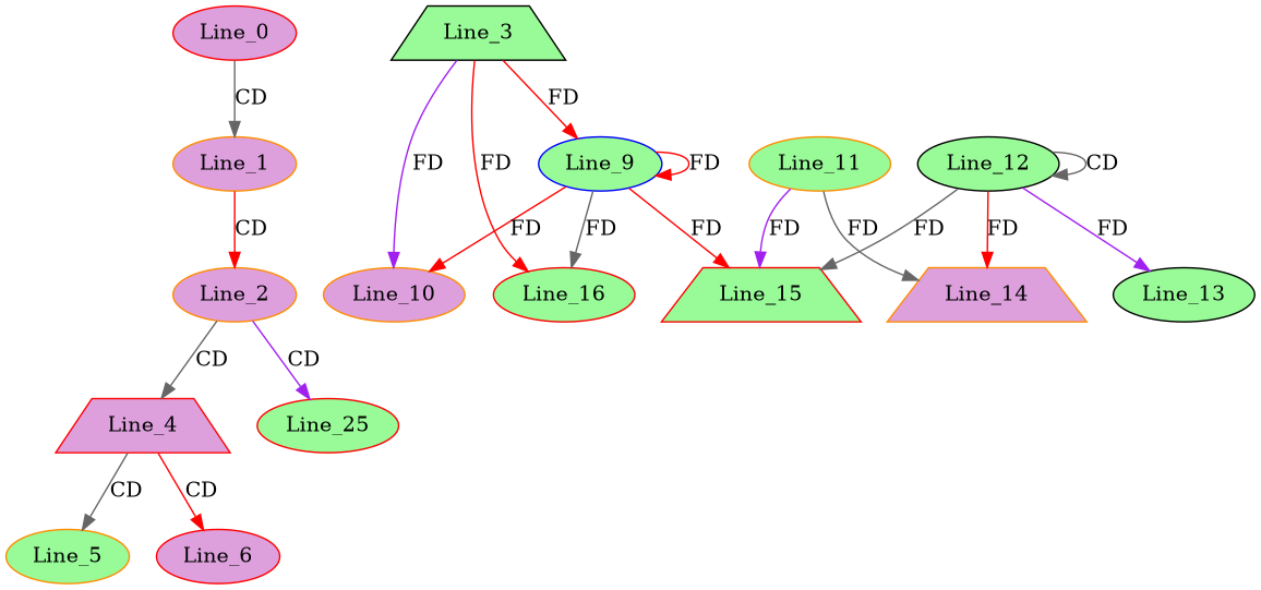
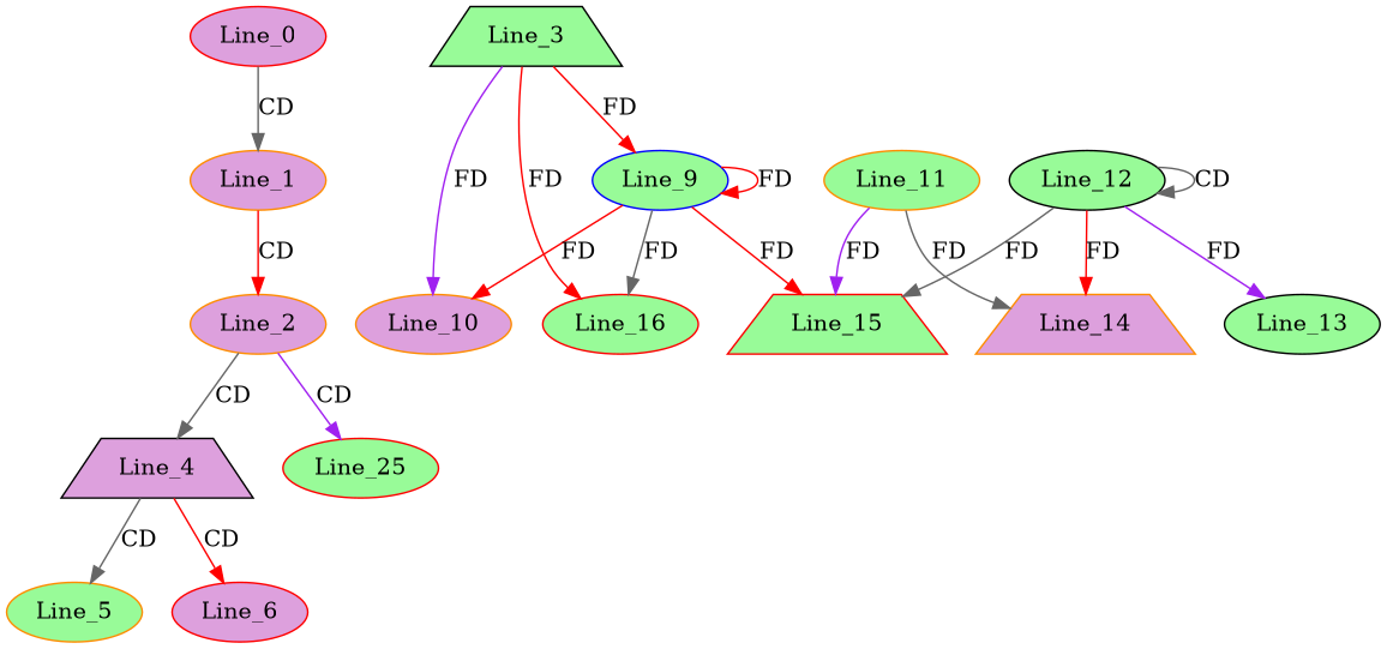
  digraph {
    node [color=darkorange fillcolor=palegreen shape=ellipse style=filled]
    edge [color=red]
    Line_0 [color=red fillcolor=plum]
    Line_1 [fillcolor=plum]
    Line_2 [fillcolor=plum]
-   Line_4 [color=red fillcolor=plum shape=trapezium]
+   Line_4 [color=black fillcolor=plum shape=trapezium]
    Line_25 [color=red]
    Line_3 [color=black shape=trapezium]
    Line_9 [color=blue]
    Line_10 [fillcolor=plum]
    Line_16 [color=red]
    Line_5
    Line_6 [color=red fillcolor=plum]
    Line_15 [color=red shape=trapezium]
    Line_12 [color=black]
    Line_13 [color=black]
    Line_14 [fillcolor=plum shape=trapezium]
    Line_11
    Line_0 -> Line_1 [color=gray40 label=CD]
    Line_1 -> Line_2 [label=CD]
    Line_2 -> Line_4 [color=gray40 label=CD]
    Line_2 -> Line_25 [color=purple label=CD]
    Line_4 -> Line_5 [color=gray40 label=CD]
    Line_4 -> Line_6 [label=CD]
    Line_3 -> Line_9 [label=FD]
    Line_3 -> Line_10 [color=purple label=FD]
    Line_3 -> Line_16 [label=FD]
    Line_9 -> Line_9 [label=FD]
    Line_9 -> Line_10 [label=FD]
    Line_9 -> Line_16 [color=gray40 label=FD]
    Line_9 -> Line_15 [label=FD]
    Line_12 -> Line_15 [color=gray40 label=FD]
    Line_12 -> Line_12 [color=gray40 label=CD]
    Line_12 -> Line_13 [color=purple label=FD]
    Line_12 -> Line_14 [label=FD]
    Line_11 -> Line_15 [color=purple label=FD]
    Line_11 -> Line_14 [color=gray40 label=FD]
  }
